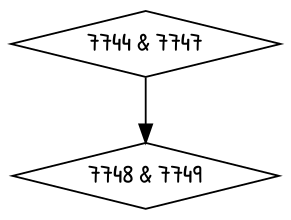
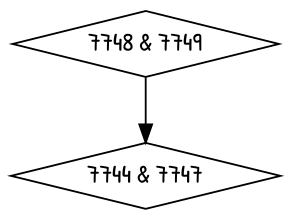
  digraph {
    fontname="Patrick Hand"
    node [shape=diamond fontname="Patrick Hand"]
    n1 [label="7744 & 7747"]
    n2 [label="7748 & 7749"]
-   n1 -> n2 [fontname="Patrick Hand"]
+   n2 -> n1 [fontname="Patrick Hand"]
  }
